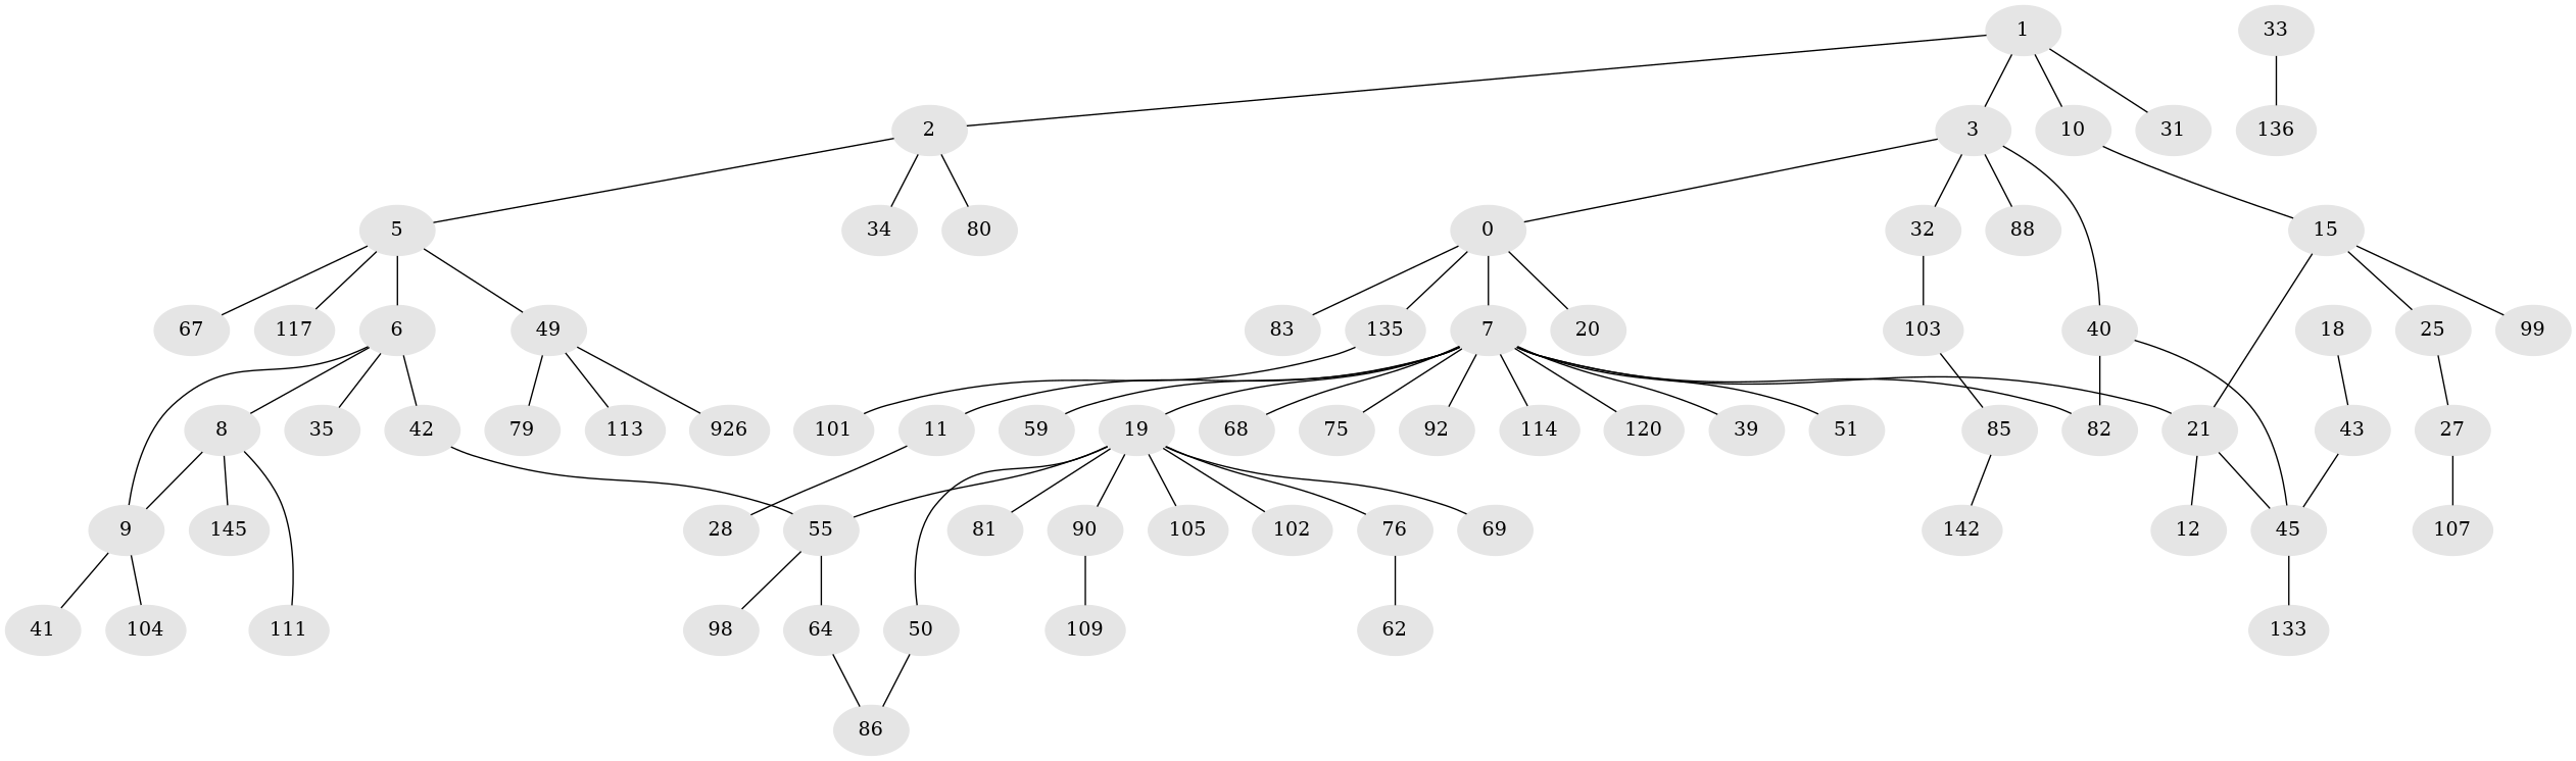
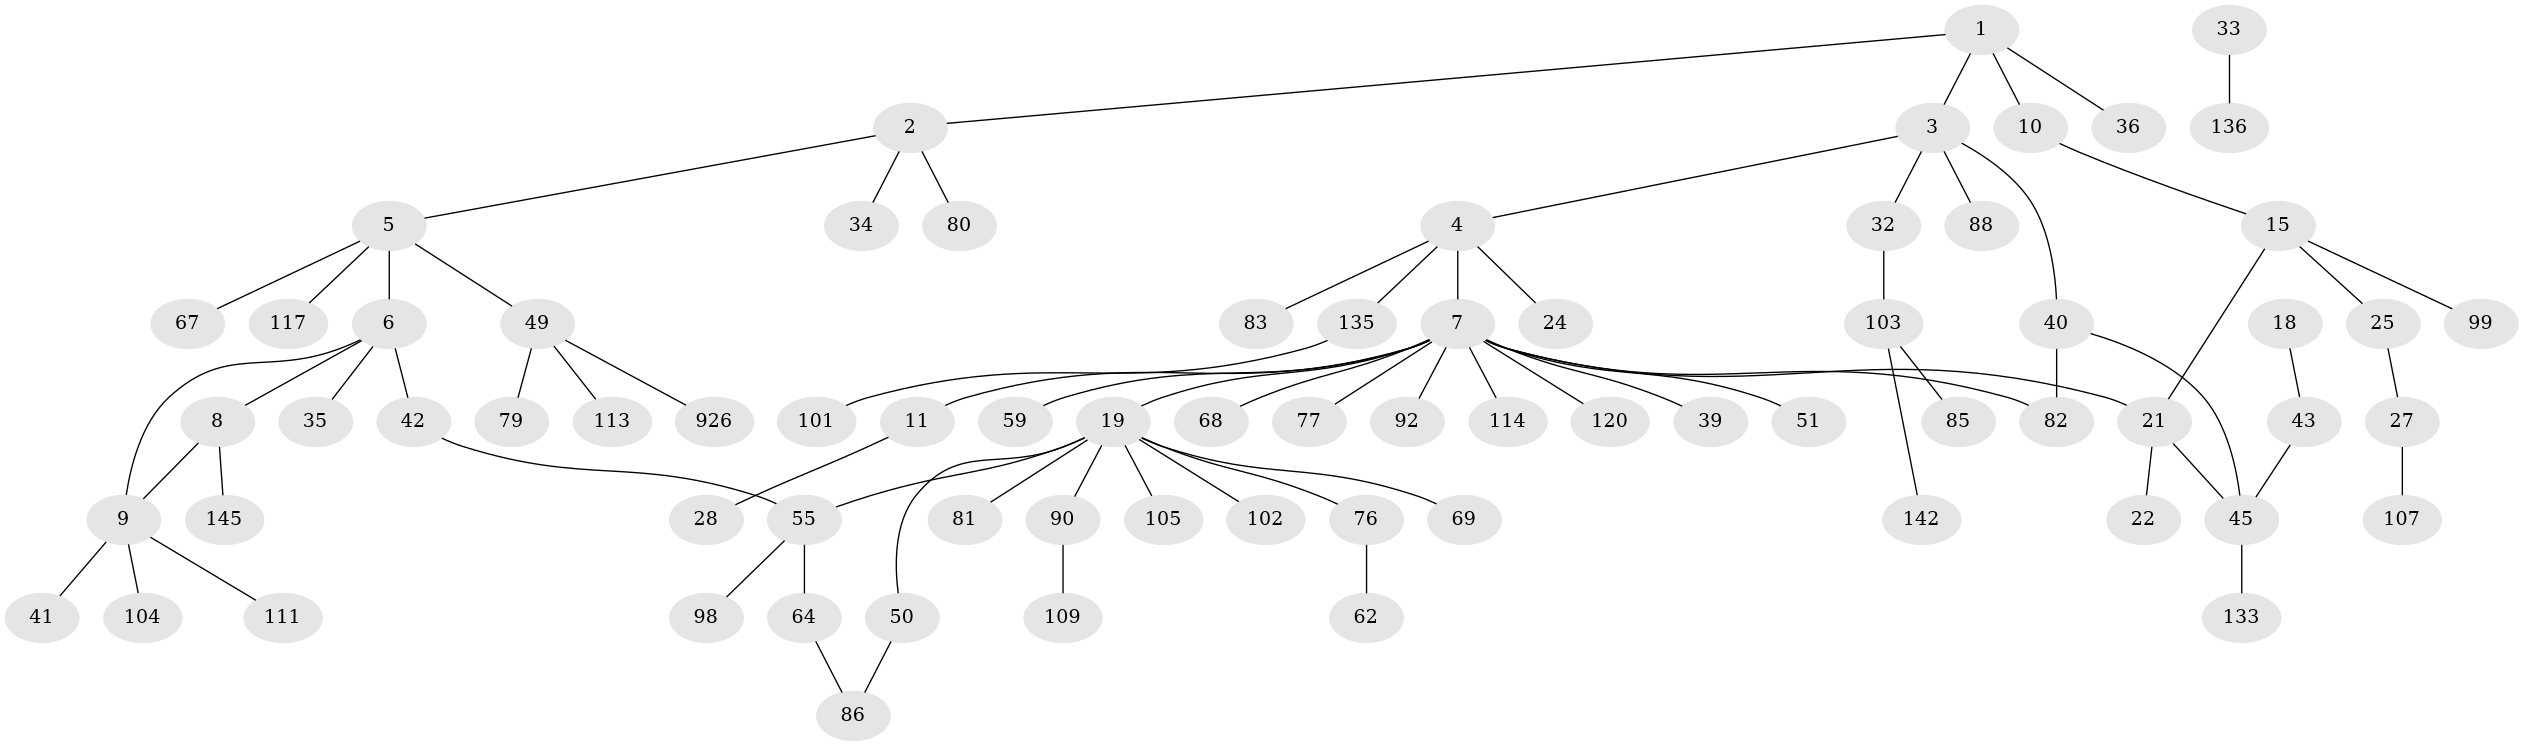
  graph {
    node [color=gray90 style=filled]
    1 [super="+94"]
    2
    3
    10 [super="+73+112+12"]
-   31 [super="+123"]
+   31 [super="+123" label=36]
    5
    34 [super="+72+130+87"]
    80 [super="+118"]
-   4 [super="+23" label=0]
+   4 [super="+23"]
    32
    88
    40 [super="+98+71"]
    15 [super="+26+16+124"]
    6
    n15 [label=49]
    67
    117
    7 [super="+17+13"]
-   20 [super="+96"]
+   20 [super="+96" label=24]
    83
    135
    103
    11
    19 [super="+66+24+30+52"]
    21 [super="+128+99+60"]
    39 [super="+95"]
    n27 [label=51]
    59 [super="+74"]
    68 [super="+116+78"]
-   75
+   75 [label=77]
    82 [super="+129"]
    92
    114 [super="+131"]
    120
    45 [super="+106+77"]
    101
    8 [super="+89"]
    9
    35
    42
    18
    43
    33
    136
    79 [super="+137"]
    113 [super="+143"]
    n47 [label=926]
    111 [super="+132"]
    145
    41 [super="+49"]
    104
    55 [super="+125+148"]
    28 [super="+64"]
    n54 [label=76]
    50
    69
    81
    90 [super="+102"]
    105
    n60 [label=102]
-   22 [super="+53" label=12]
+   22 [super="+53"]
    25
    n63 [label=99]
    27 [super="+56+91"]
    62 [super="+110"]
    86
    n67 [label=98 super="+141+108"]
    n68 [label=64 super="+139"]
    109
    133
    107
    85
    142
    1 -- 2
    1 -- 3
    1 -- 10
    1 -- 31
    2 -- 5
    2 -- 34
    2 -- 80
    3 -- 4
    3 -- 32
    3 -- 88
    3 -- 40
    10 -- 15
    5 -- 6
    5 -- n15
    5 -- 67
    5 -- 117
    4 -- 7
    4 -- 20
    4 -- 83
    4 -- 135
    32 -- 103
    40 -- 82
    40 -- 45
    15 -- 21
    15 -- 25
    15 -- n63
    6 -- 8
    6 -- 9
    6 -- 35
    6 -- 42
    n15 -- 79
    n15 -- 113
    n15 -- n47
    7 -- 11
    7 -- 19
    7 -- 21
    7 -- 39
    7 -- n27
    7 -- 59
    7 -- 68
    7 -- 75
    7 -- 82
    7 -- 92
    7 -- 114
    7 -- 120
    135 -- 101
    103 -- 85
-   85 -- 142
+   103 -- 142
    11 -- 28
    19 -- 55
    19 -- n54
    19 -- 50
    19 -- 69
    19 -- 81
    19 -- 90
    19 -- 105
    19 -- n60
    21 -- 45
    21 -- 22
    45 -- 133
    8 -- 9
-   8 -- 111
+   9 -- 111
    8 -- 145
    9 -- 41
    9 -- 104
    42 -- 55
    18 -- 43
    43 -- 45
    33 -- 136
    55 -- n67
    55 -- n68
    n54 -- 62
    50 -- 86
    90 -- 109
    25 -- 27
    27 -- 107
    n68 -- 86
  }
